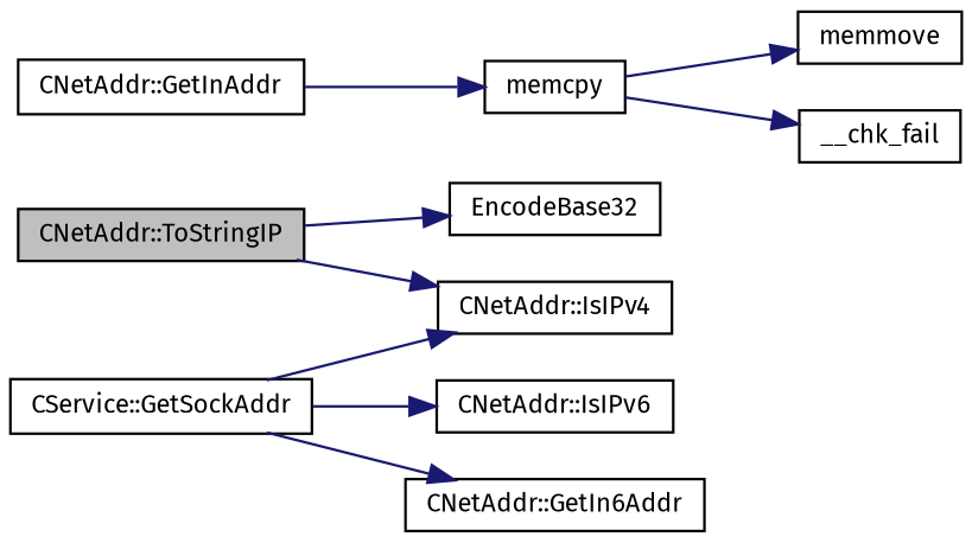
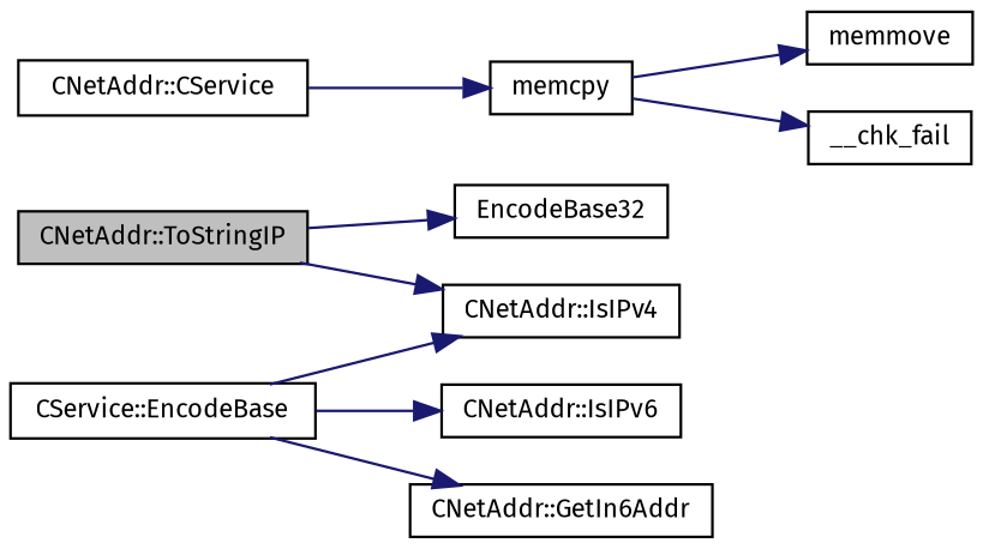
  digraph {
    fontname="Fira Sans"
    rankdir=LR
    node [color=black fillcolor=white fontname="Fira Sans" fontsize=10 shape=record style=filled]
    edge [color=midnightblue fontname="Fira Sans" fontsize=10 labelfontname=Helvetica labelfontsize=10 style=solid]
    n1 [fillcolor=grey75 fontcolor=black height=0.2 label="CNetAddr::ToStringIP" width=0.4]
    n2 [height=0.2 label=EncodeBase32 width=0.4]
    n3 [height=0.2 label="CNetAddr::IsIPv4" width=0.4]
-   n4 [height=0.2 label="CService::GetSockAddr" width=0.4]
+   n4 [height=0.2 label="CService::EncodeBase" width=0.4]
    n5 [height=0.2 label="CNetAddr::IsIPv6" width=0.4]
    n6 [height=0.2 label="CNetAddr::GetIn6Addr" width=0.4]
-   n7 [height=0.2 label="CNetAddr::GetInAddr" width=0.4]
+   n7 [height=0.2 label="CNetAddr::CService" width=0.4]
    n8 [height=0.2 label=memcpy width=0.4]
    n9 [height=0.2 label=memmove width=0.4]
    n10 [height=0.2 label=__chk_fail width=0.4]
    n1 -> n2
    n1 -> n3
    n4 -> n3
    n4 -> n5
    n4 -> n6
    n7 -> n8
    n8 -> n9
    n8 -> n10
  }
